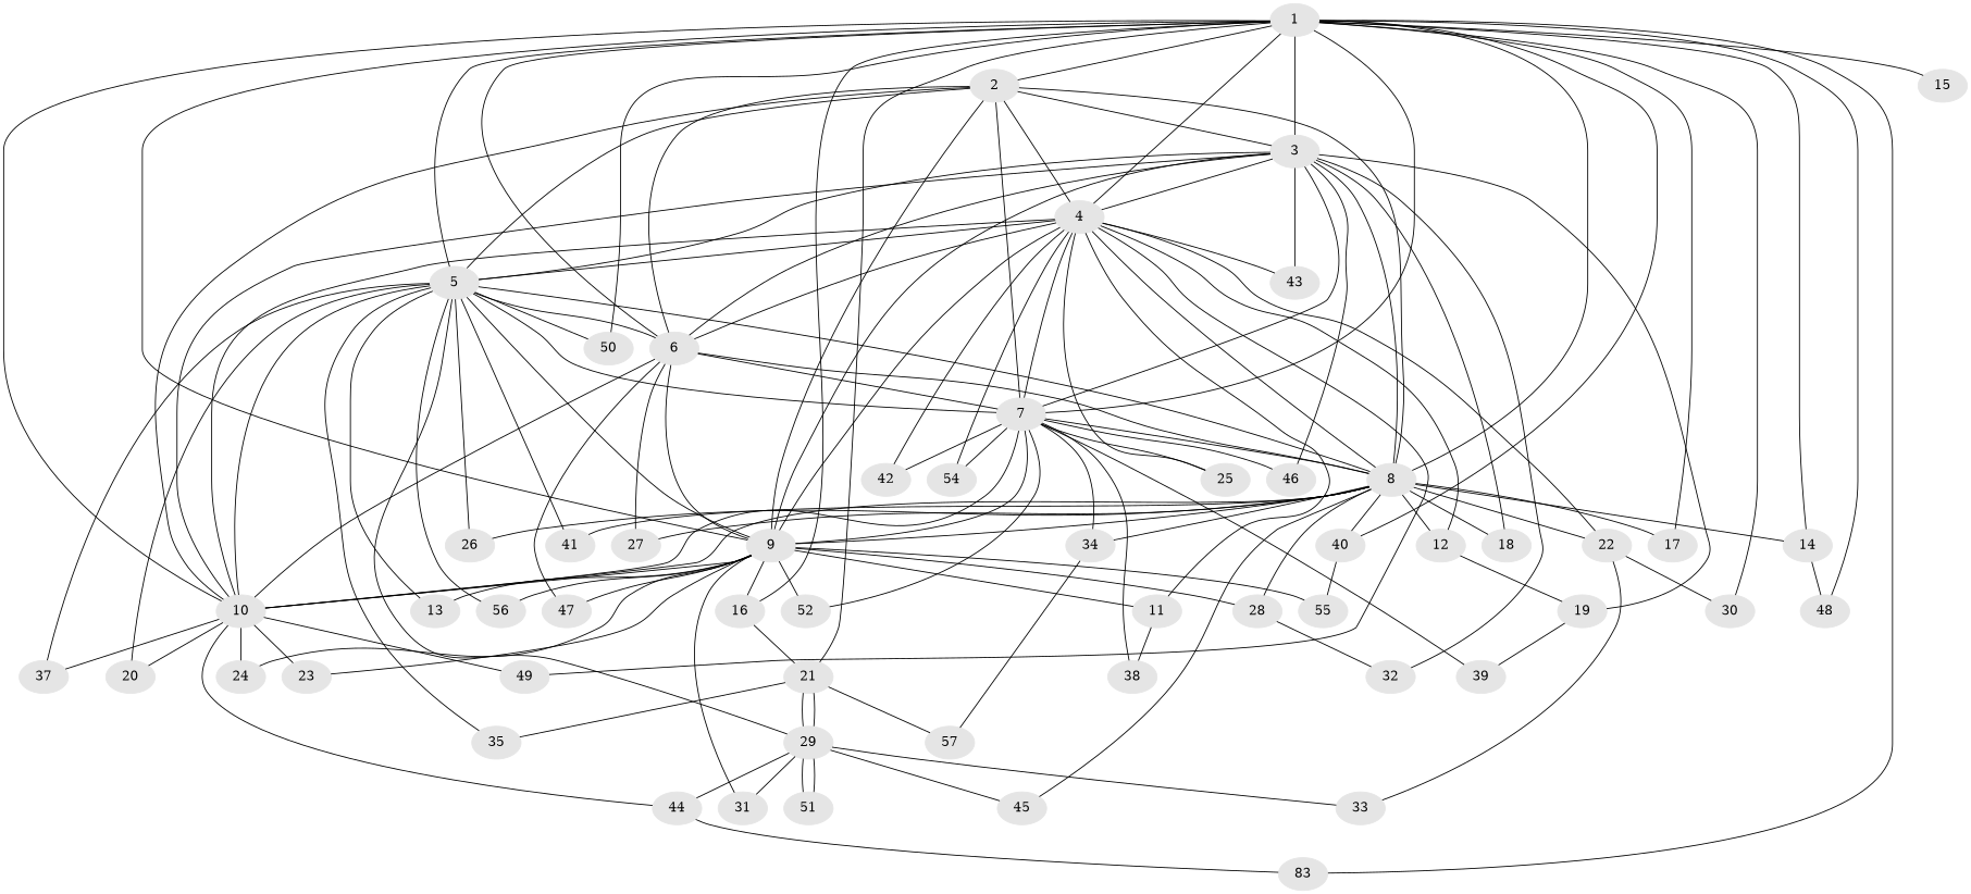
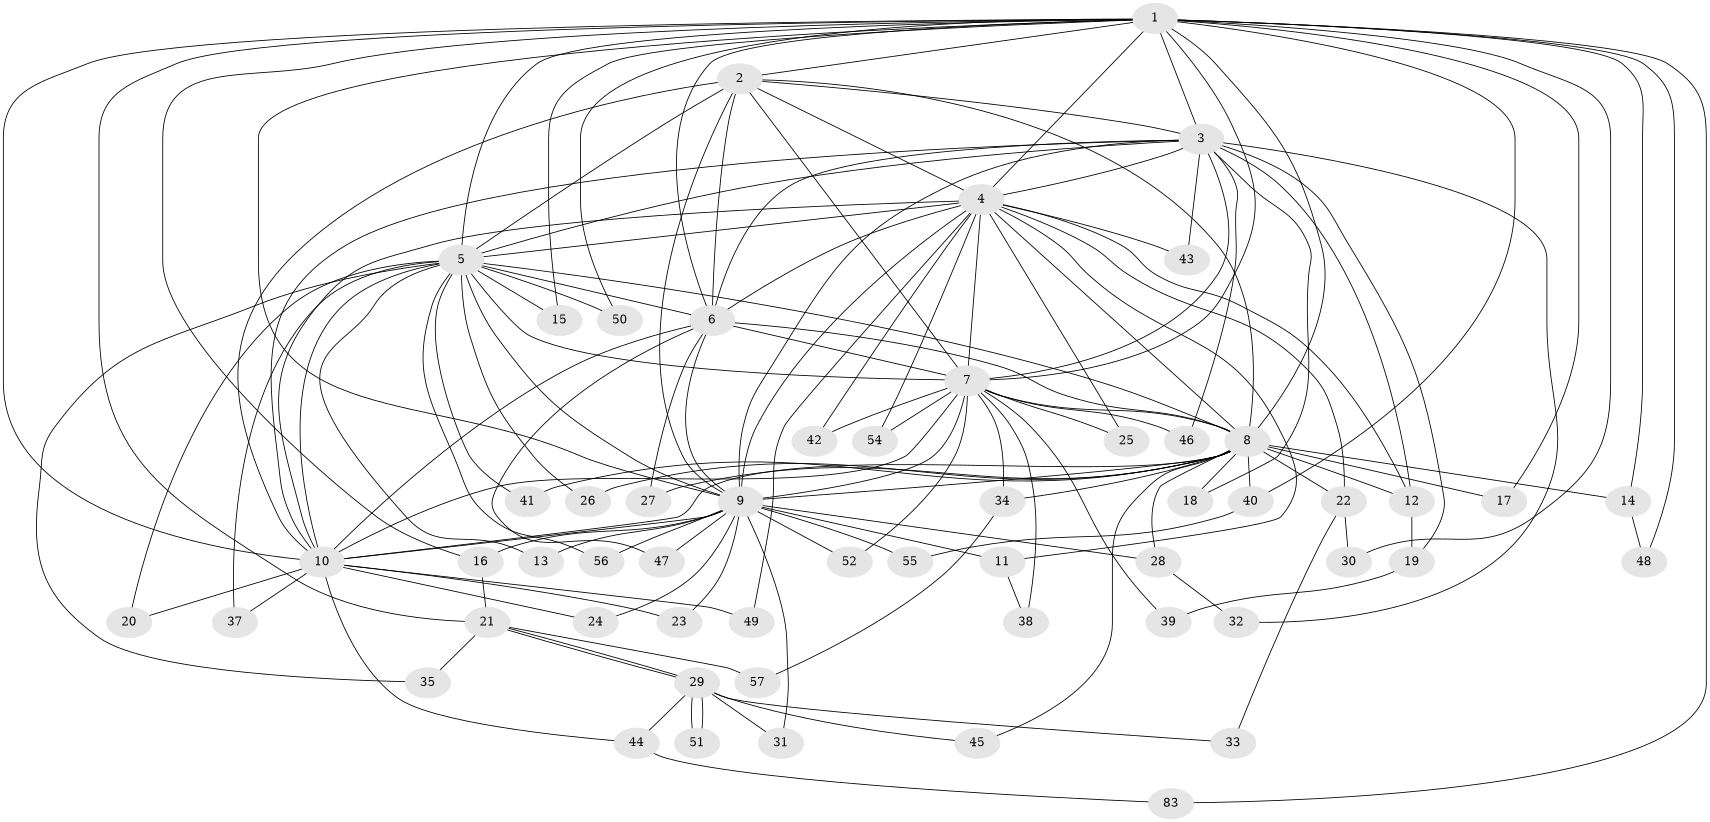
  graph {
    node [color=gray90 style=filled]
    1
    2
    3
    4
    5
    6
    7
    8
    9
    10
    14
    15
    16
    17
    21
    30
    40
    48
    50
    n20 [label=83]
    18
    19
    32
    43
    46
    11
    12
    22
    25
    42
    49
    54
    13
    20
    26
    35
    37
    41
    56
    27
    47
    34
    38
    39
    52
    28
    45
    23
    24
    31
    55
    44
    29
    57
    33
    51
    1 -- 2
    1 -- 3
    1 -- 4
    1 -- 5
    1 -- 6
    1 -- 7
    1 -- 8
    1 -- 9
    1 -- 10
    1 -- 14
    1 -- 15
    1 -- 16
    1 -- 17
    1 -- 21
    1 -- 30
    1 -- 40
    1 -- 48
    1 -- 50
    1 -- n20
    2 -- 3
    2 -- 4
    2 -- 5
    2 -- 6
    2 -- 7
    2 -- 8
    2 -- 9
    2 -- 10
    3 -- 4
    3 -- 5
    3 -- 6
    3 -- 7
-   3 -- 8
+   3 -- 12
    3 -- 9
    3 -- 10
    3 -- 18
    3 -- 19
    3 -- 32
    3 -- 43
    3 -- 46
    4 -- 5
    4 -- 6
    4 -- 7
    4 -- 8
    4 -- 9
    4 -- 10
    4 -- 43
    4 -- 11
    4 -- 12
    4 -- 22
    4 -- 25
    4 -- 42
    4 -- 49
    4 -- 54
    5 -- 6
    5 -- 7
    5 -- 8
    5 -- 9
    5 -- 10
-   5 -- 29
+   5 -- 15
    5 -- 50
    5 -- 13
    5 -- 20
    5 -- 26
    5 -- 35
    5 -- 37
    5 -- 41
    5 -- 56
    6 -- 7
    6 -- 8
    6 -- 9
    6 -- 10
    6 -- 27
    6 -- 47
    7 -- 8
    7 -- 9
    7 -- 10
    7 -- 46
    7 -- 25
    7 -- 42
    7 -- 54
    7 -- 34
    7 -- 38
    7 -- 39
    7 -- 52
    8 -- 9
    8 -- 10
    8 -- 14
    8 -- 17
    8 -- 40
    8 -- 18
    8 -- 12
    8 -- 22
    8 -- 26
    8 -- 41
    8 -- 27
    8 -- 34
    8 -- 28
    8 -- 45
    9 -- 10
    9 -- 16
    9 -- 11
    9 -- 13
    9 -- 56
    9 -- 47
    9 -- 52
    9 -- 28
    9 -- 23
    9 -- 24
    9 -- 31
    9 -- 55
    10 -- 49
    10 -- 20
    10 -- 37
    10 -- 23
    10 -- 24
    10 -- 44
    14 -- 48
    16 -- 21
    21 -- 35
    21 -- 29
    21 -- 29
    21 -- 57
    40 -- 55
    19 -- 39
    11 -- 38
    12 -- 19
    22 -- 30
    22 -- 33
    34 -- 57
    28 -- 32
    44 -- n20
    29 -- 45
    29 -- 31
    29 -- 44
    29 -- 33
    29 -- 51
    29 -- 51
  }
